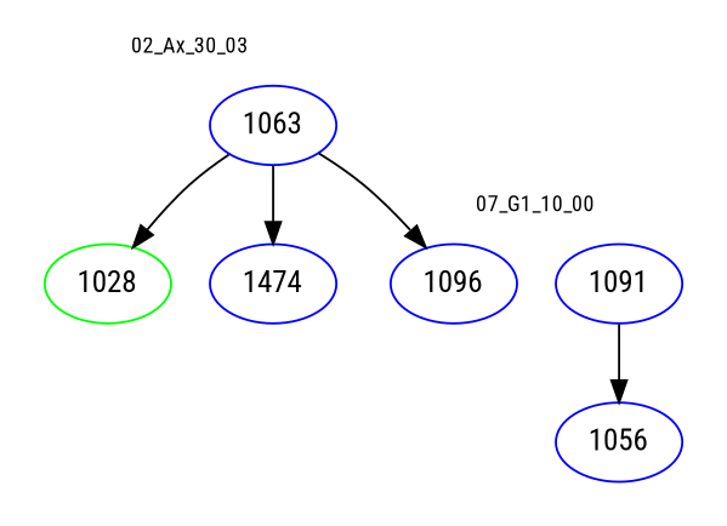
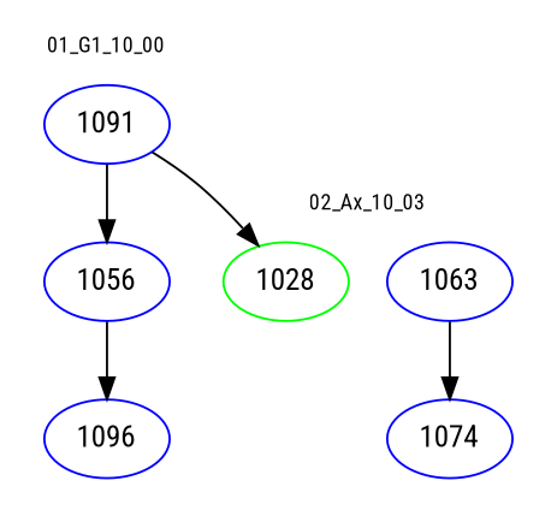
  digraph {
    fontname="Roboto Condensed"
    node [color=blue fontname="Roboto Condensed"]
    edge [color=black fontname="Roboto Condensed"]
    n1 [label=1063]
    n2 [color=green label=1028]
-   n3 [label=1474]
+   n3 [label=1074]
    n4 [label=1056]
    n5 [label=1091]
    n6 [label=1096]
    subgraph cluster_1 {
      color=white
      fontsize=10
-     label="02_Ax_30_03"
+     label="02_Ax_10_03"
      n1
      n2
      n3
    }
    subgraph cluster_2 {
      color=white
      fontsize=10
-     label="07_G1_10_00"
+     label="01_G1_10_00"
      n4
      n5
      n6
    }
-   n1 -> n2
+   n5 -> n2
    n1 -> n3
-   n1 -> n6
+   n4 -> n6
    n5 -> n4
  }
